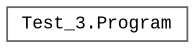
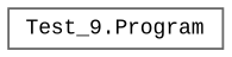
  digraph {
    rankdir=LR
    fontname="Liberation Mono"
-   n1 [color=grey40 fillcolor=white fontname="Liberation Mono" fontsize=10 height=0.2 label="Test_3.Program" shape=box style=filled width=0.4]
+   n1 [color=grey40 fillcolor=white fontname="Liberation Mono" fontsize=10 height=0.2 label="Test_9.Program" shape=box style=filled width=0.4]
  }
